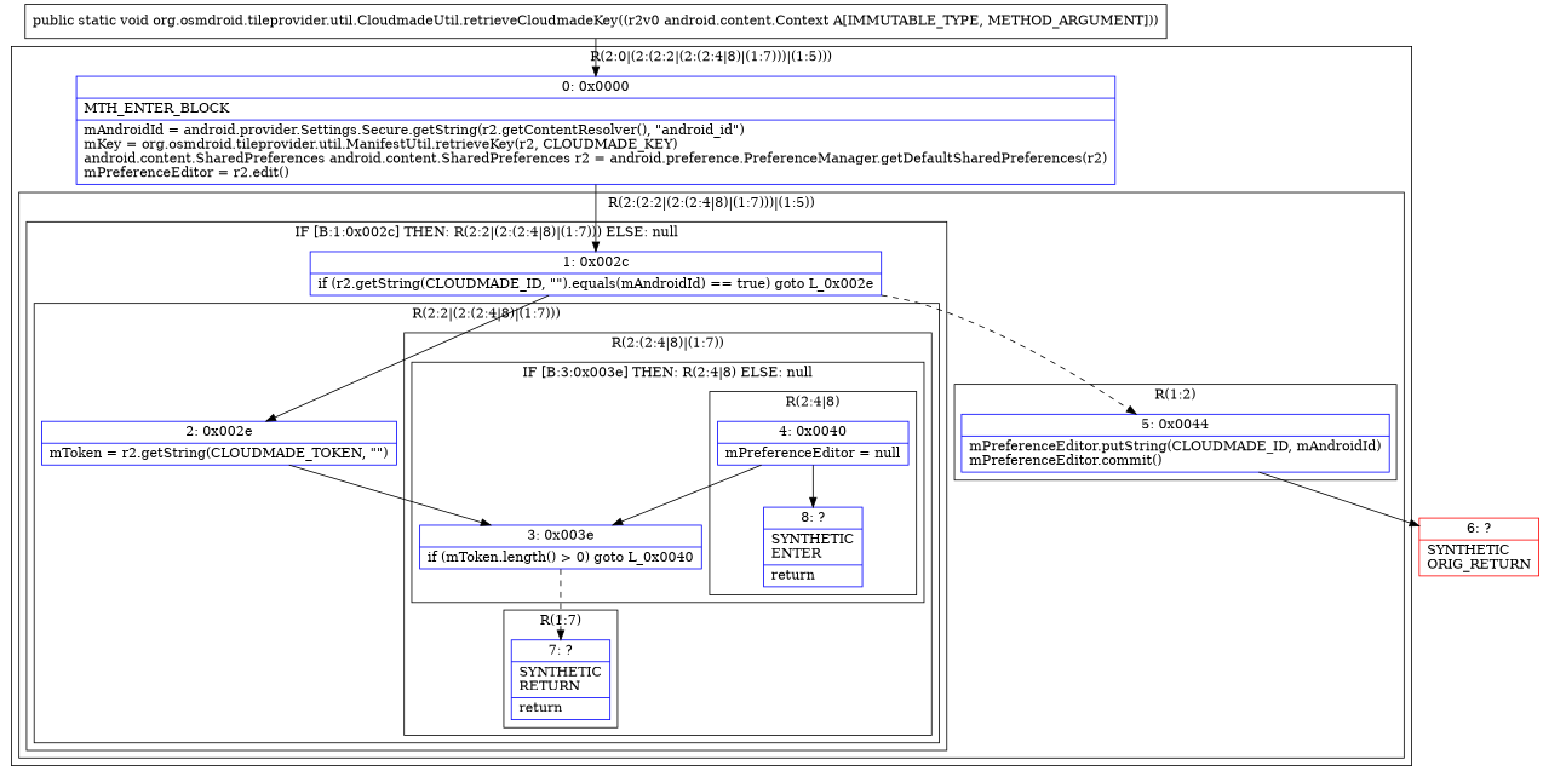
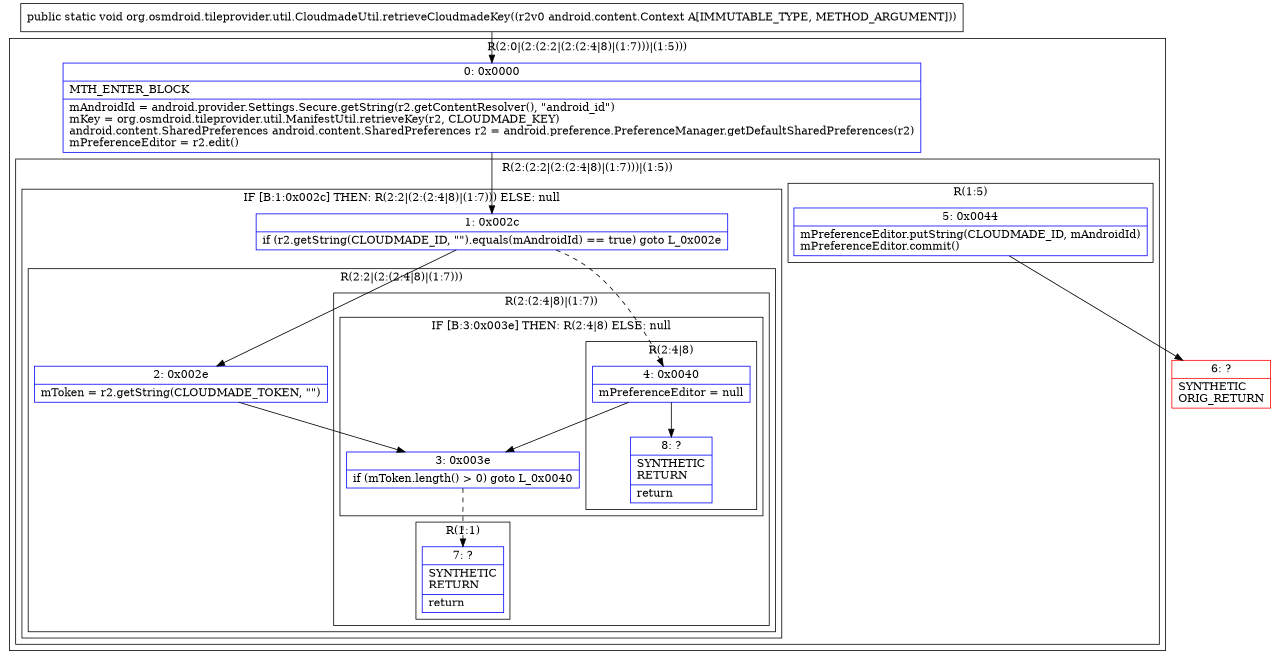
  digraph {
    node [color=blue shape=record]
    n1 [label="{4\:\ 0x0040|mPreferenceEditor = null\l}"]
-   n2 [label="{8\:\ ?|SYNTHETIC\lENTER\l|return\l}"]
+   n2 [label="{8\:\ ?|SYNTHETIC\lRETURN\l|return\l}"]
    n3 [label="{3\:\ 0x003e|if (mToken.length() \> 0) goto L_0x0040\l}"]
    n4 [label="{7\:\ ?|SYNTHETIC\lRETURN\l|return\l}"]
    n5 [label="{2\:\ 0x002e|mToken = r2.getString(CLOUDMADE_TOKEN, \"\")\l}"]
    n6 [label="{1\:\ 0x002c|if (r2.getString(CLOUDMADE_ID, \"\").equals(mAndroidId) == true) goto L_0x002e\l}"]
    n7 [label="{5\:\ 0x0044|mPreferenceEditor.putString(CLOUDMADE_ID, mAndroidId)\lmPreferenceEditor.commit()\l}"]
    n8 [label="{0\:\ 0x0000|MTH_ENTER_BLOCK\l|mAndroidId = android.provider.Settings.Secure.getString(r2.getContentResolver(), \"android_id\")\lmKey = org.osmdroid.tileprovider.util.ManifestUtil.retrieveKey(r2, CLOUDMADE_KEY)\landroid.content.SharedPreferences android.content.SharedPreferences r2 = android.preference.PreferenceManager.getDefaultSharedPreferences(r2)\lmPreferenceEditor = r2.edit()\l}"]
    n9 [color=red label="{6\:\ ?|SYNTHETIC\lORIG_RETURN\l}"]
    n10 [label="{public static void org.osmdroid.tileprovider.util.CloudmadeUtil.retrieveCloudmadeKey((r2v0 android.content.Context A[IMMUTABLE_TYPE, METHOD_ARGUMENT])) }" color=""]
    subgraph cluster_1 {
      label="R(2:0|(2:(2:2|(2:(2:4|8)|(1:7)))|(1:5)))"
      n8
      subgraph cluster_2 {
        label="R(2:(2:2|(2:(2:4|8)|(1:7)))|(1:5))"
        subgraph cluster_3 {
          label="IF [B:1:0x002c] THEN: R(2:2|(2:(2:4|8)|(1:7))) ELSE: null"
          n6
          subgraph cluster_4 {
            label="R(2:2|(2:(2:4|8)|(1:7)))"
            n5
            subgraph cluster_5 {
              label="R(2:(2:4|8)|(1:7))"
              subgraph cluster_6 {
                label="IF [B:3:0x003e] THEN: R(2:4|8) ELSE: null"
                n3
                subgraph cluster_7 {
                  label="R(2:4|8)"
                  n1
                  n2
                }
              }
              subgraph cluster_8 {
-               label="R(1:7)"
+               label="R(1:1)"
                n4
              }
            }
          }
        }
        subgraph cluster_9 {
-         label="R(1:2)"
+         label="R(1:5)"
          n7
        }
      }
    }
    n1 -> n2
    n1 -> n3
    n3 -> n4 [style=dashed]
    n5 -> n3
    n6 -> n5
-   n6 -> n7 [style=dashed]
+   n6 -> n1 [style=dashed]
    n7 -> n9
    n8 -> n6
    n10 -> n8
  }
